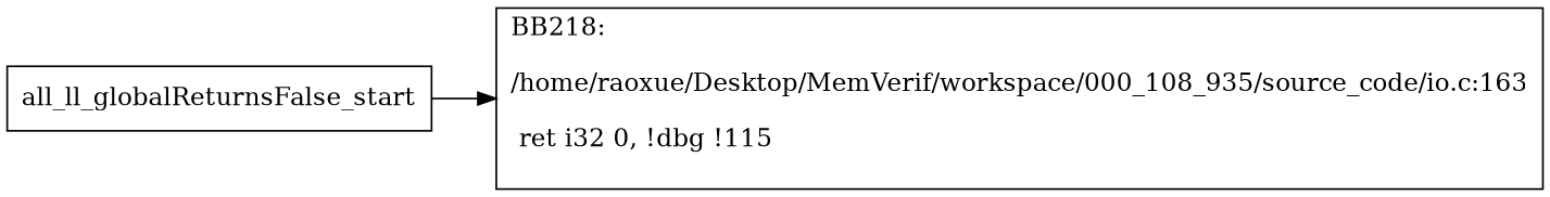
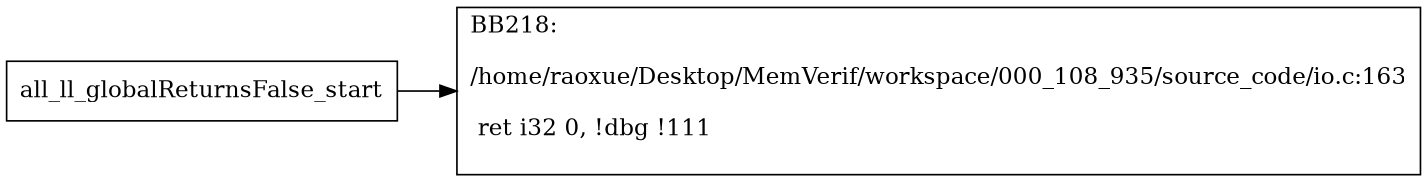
  digraph {
    rankdir=LR
    node [shape=record]
    n1 [label="{all_ll_globalReturnsFalse_start}"]
-   n2 [label="{BB218:\l\l/home/raoxue/Desktop/MemVerif/workspace/000_108_935/source_code/io.c:163\l\n  ret i32 0, !dbg !115\l\n}"]
+   n2 [label="{BB218:\l\l/home/raoxue/Desktop/MemVerif/workspace/000_108_935/source_code/io.c:163\l\n  ret i32 0, !dbg !111\l\n}"]
    n1 -> n2
  }
